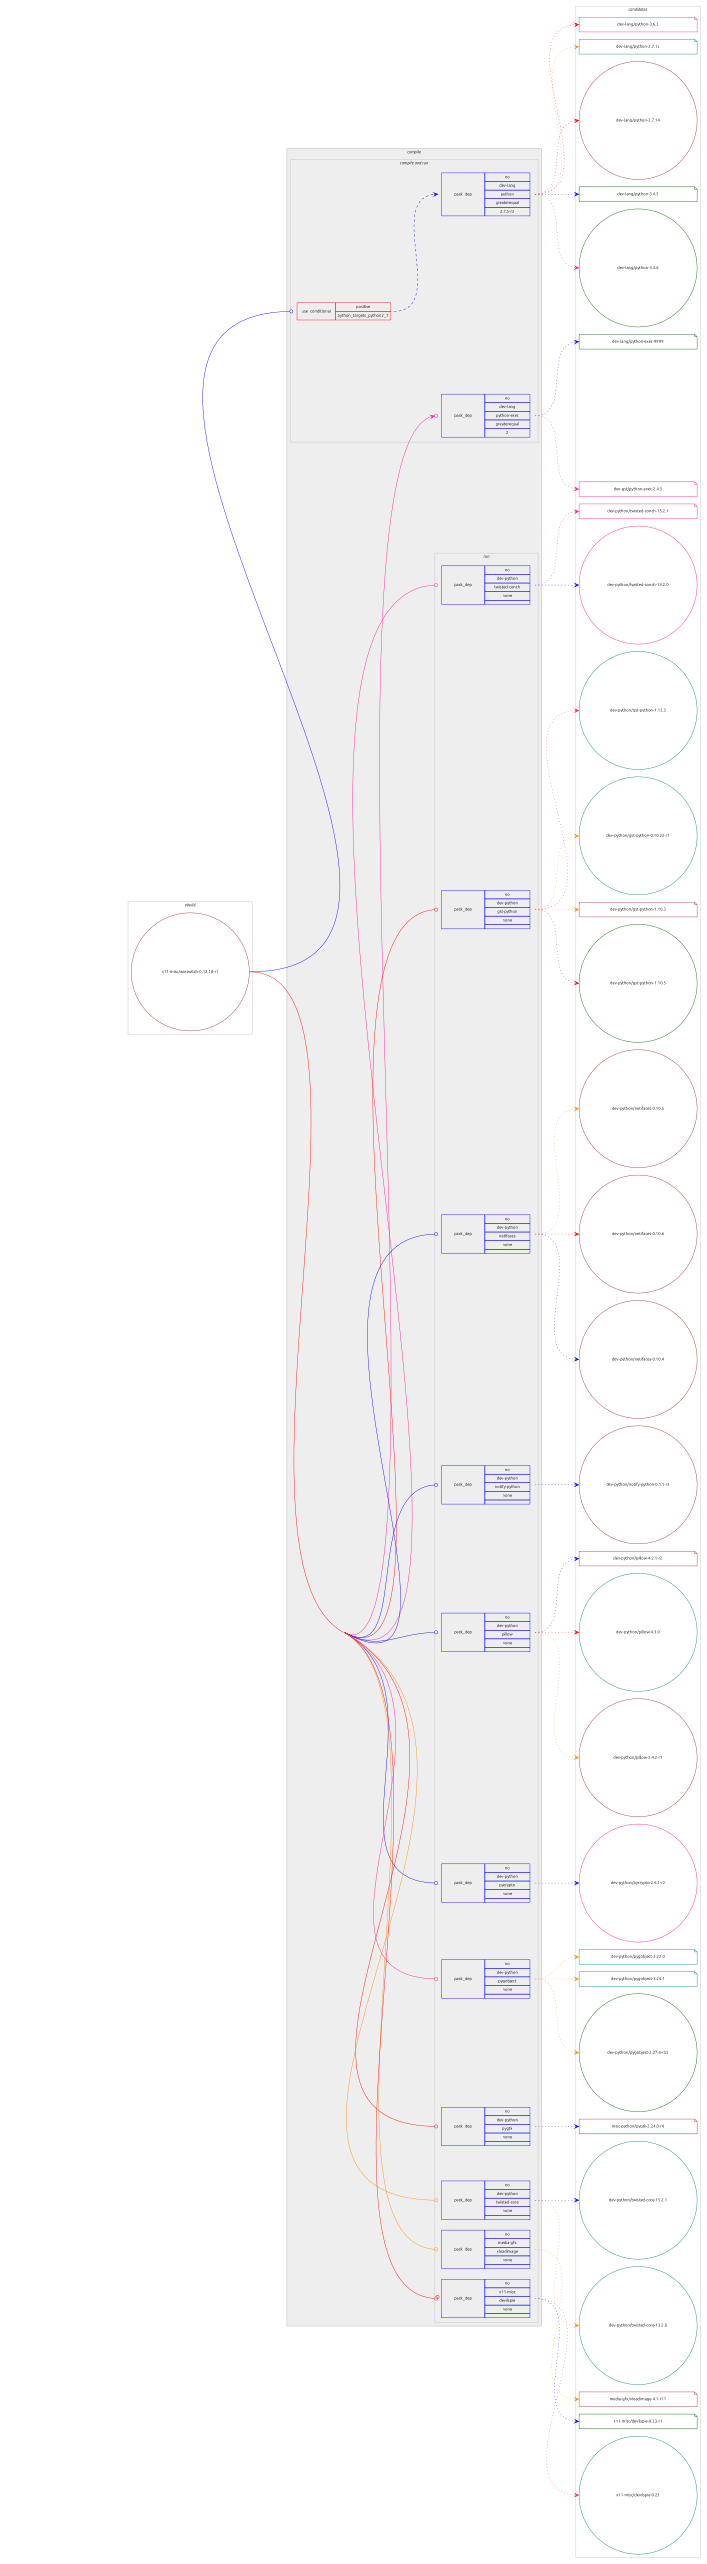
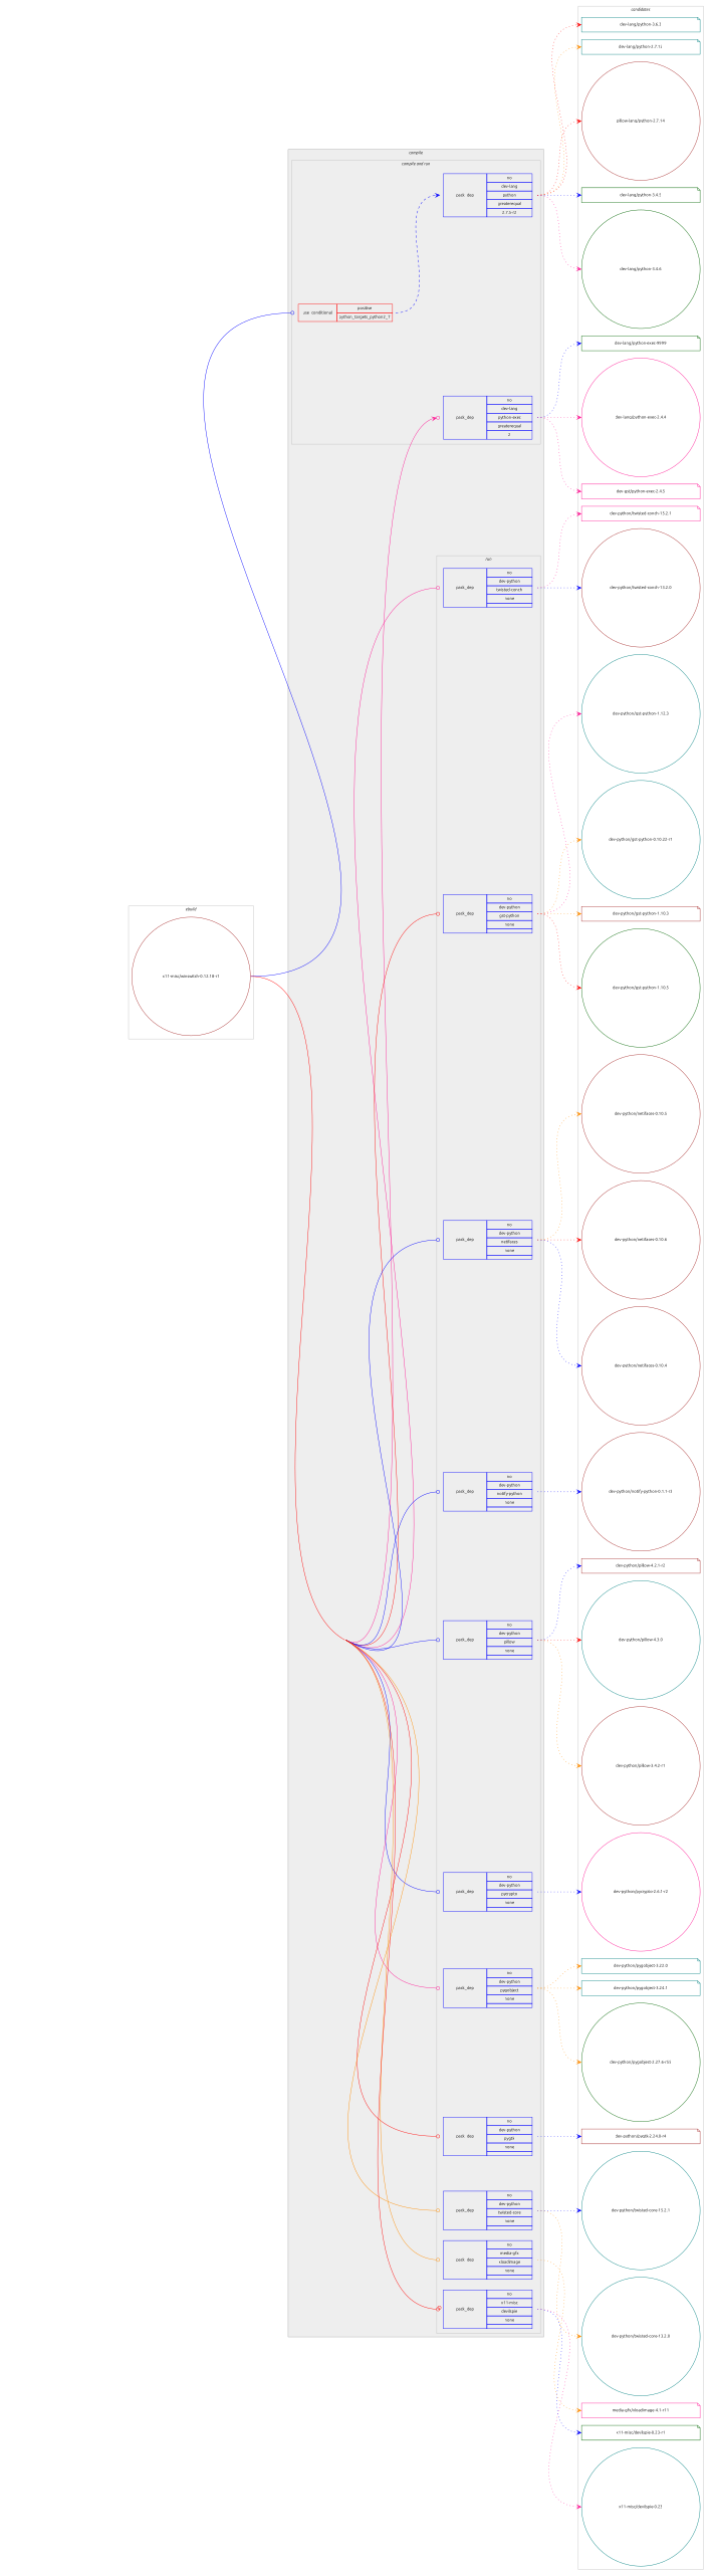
  digraph {
    compound=true
    concentrate=true
    fontname=Ubuntu
    fontsize=10
    newrank=true
    rankdir=LR
    ranksep=1.5
    node [color=blue fontname=Ubuntu fontsize=10 shape=circle]
    edge [arrowhead=vee color=blue fontname=Ubuntu headport=w style=dotted tailport=e weight=100]
    n1 [color=brown label="x11-misc/winswitch-0.12.18-r1" width=4]
    n2 [label=<<TABLE BORDER="0" CELLBORDER="1" CELLSPACING="0" CELLPADDING="4" WIDTH="220"><TR><TD ROWSPAN="6" CELLPADDING="30">pack_dep</TD></TR><TR><TD WIDTH="110">no</TD></TR><TR><TD>dev-lang</TD></TR><TR><TD>python</TD></TR><TR><TD>greaterequal</TD></TR><TR><TD>2.7.5-r2</TD></TR></TABLE>> shape=none]
    n3 [color=red label=<<TABLE BORDER="0" CELLBORDER="1" CELLSPACING="0" CELLPADDING="4"><TR><TD ROWSPAN="3" CELLPADDING="10">use_conditional</TD></TR><TR><TD>positive</TD></TR><TR><TD>python_targets_python2_7</TD></TR></TABLE>> shape=none]
    n4 [label=<<TABLE BORDER="0" CELLBORDER="1" CELLSPACING="0" CELLPADDING="4" WIDTH="220"><TR><TD ROWSPAN="6" CELLPADDING="30">pack_dep</TD></TR><TR><TD WIDTH="110">no</TD></TR><TR><TD>dev-lang</TD></TR><TR><TD>python-exec</TD></TR><TR><TD>greaterequal</TD></TR><TR><TD>2</TD></TR></TABLE>> shape=none]
    n5 [label=<<TABLE BORDER="0" CELLBORDER="1" CELLSPACING="0" CELLPADDING="4" WIDTH="220"><TR><TD ROWSPAN="6" CELLPADDING="30">pack_dep</TD></TR><TR><TD WIDTH="110">no</TD></TR><TR><TD>dev-python</TD></TR><TR><TD>twisted-conch</TD></TR><TR><TD>none</TD></TR><TR><TD></TD></TR></TABLE>> shape=none]
    n6 [label=<<TABLE BORDER="0" CELLBORDER="1" CELLSPACING="0" CELLPADDING="4" WIDTH="220"><TR><TD ROWSPAN="6" CELLPADDING="30">pack_dep</TD></TR><TR><TD WIDTH="110">no</TD></TR><TR><TD>dev-python</TD></TR><TR><TD>gst-python</TD></TR><TR><TD>none</TD></TR><TR><TD></TD></TR></TABLE>> shape=none]
    n7 [label=<<TABLE BORDER="0" CELLBORDER="1" CELLSPACING="0" CELLPADDING="4" WIDTH="220"><TR><TD ROWSPAN="6" CELLPADDING="30">pack_dep</TD></TR><TR><TD WIDTH="110">no</TD></TR><TR><TD>dev-python</TD></TR><TR><TD>netifaces</TD></TR><TR><TD>none</TD></TR><TR><TD></TD></TR></TABLE>> shape=none]
    n8 [label=<<TABLE BORDER="0" CELLBORDER="1" CELLSPACING="0" CELLPADDING="4" WIDTH="220"><TR><TD ROWSPAN="6" CELLPADDING="30">pack_dep</TD></TR><TR><TD WIDTH="110">no</TD></TR><TR><TD>dev-python</TD></TR><TR><TD>notify-python</TD></TR><TR><TD>none</TD></TR><TR><TD></TD></TR></TABLE>> shape=none]
    n9 [label=<<TABLE BORDER="0" CELLBORDER="1" CELLSPACING="0" CELLPADDING="4" WIDTH="220"><TR><TD ROWSPAN="6" CELLPADDING="30">pack_dep</TD></TR><TR><TD WIDTH="110">no</TD></TR><TR><TD>dev-python</TD></TR><TR><TD>pillow</TD></TR><TR><TD>none</TD></TR><TR><TD></TD></TR></TABLE>> shape=none]
    n10 [label=<<TABLE BORDER="0" CELLBORDER="1" CELLSPACING="0" CELLPADDING="4" WIDTH="220"><TR><TD ROWSPAN="6" CELLPADDING="30">pack_dep</TD></TR><TR><TD WIDTH="110">no</TD></TR><TR><TD>dev-python</TD></TR><TR><TD>pycrypto</TD></TR><TR><TD>none</TD></TR><TR><TD></TD></TR></TABLE>> shape=none]
    n11 [label=<<TABLE BORDER="0" CELLBORDER="1" CELLSPACING="0" CELLPADDING="4" WIDTH="220"><TR><TD ROWSPAN="6" CELLPADDING="30">pack_dep</TD></TR><TR><TD WIDTH="110">no</TD></TR><TR><TD>dev-python</TD></TR><TR><TD>pygobject</TD></TR><TR><TD>none</TD></TR><TR><TD></TD></TR></TABLE>> shape=none]
    n12 [label=<<TABLE BORDER="0" CELLBORDER="1" CELLSPACING="0" CELLPADDING="4" WIDTH="220"><TR><TD ROWSPAN="6" CELLPADDING="30">pack_dep</TD></TR><TR><TD WIDTH="110">no</TD></TR><TR><TD>dev-python</TD></TR><TR><TD>pygtk</TD></TR><TR><TD>none</TD></TR><TR><TD></TD></TR></TABLE>> shape=none]
    n13 [label=<<TABLE BORDER="0" CELLBORDER="1" CELLSPACING="0" CELLPADDING="4" WIDTH="220"><TR><TD ROWSPAN="6" CELLPADDING="30">pack_dep</TD></TR><TR><TD WIDTH="110">no</TD></TR><TR><TD>dev-python</TD></TR><TR><TD>twisted-core</TD></TR><TR><TD>none</TD></TR><TR><TD></TD></TR></TABLE>> shape=none]
    n14 [label=<<TABLE BORDER="0" CELLBORDER="1" CELLSPACING="0" CELLPADDING="4" WIDTH="220"><TR><TD ROWSPAN="6" CELLPADDING="30">pack_dep</TD></TR><TR><TD WIDTH="110">no</TD></TR><TR><TD>media-gfx</TD></TR><TR><TD>xloadimage</TD></TR><TR><TD>none</TD></TR><TR><TD></TD></TR></TABLE>> shape=none]
    n15 [label=<<TABLE BORDER="0" CELLBORDER="1" CELLSPACING="0" CELLPADDING="4" WIDTH="220"><TR><TD ROWSPAN="6" CELLPADDING="30">pack_dep</TD></TR><TR><TD WIDTH="110">no</TD></TR><TR><TD>x11-misc</TD></TR><TR><TD>devilspie</TD></TR><TR><TD>none</TD></TR><TR><TD></TD></TR></TABLE>> shape=none]
    n16 [color=teal label="dev-lang/python-2.7.12" shape=note width=4]
-   n17 [color=brown label="dev-lang/python-2.7.14" width=4]
+   n17 [color=brown label="pillow-lang/python-2.7.14" width=4]
    n18 [color=darkgreen label="dev-lang/python-3.4.5" shape=note width=4]
    n19 [color=darkgreen label="dev-lang/python-3.4.6" width=4]
-   n20 [color=deeppink label="dev-lang/python-3.6.3" shape=note width=4]
+   n20 [color=teal label="dev-lang/python-3.6.3" shape=note width=4]
+   n21 [color=deeppink label="dev-lang/python-exec-2.4.4" width=4]
    n22 [color=deeppink label="dev-gst/python-exec-2.4.5" shape=note width=4]
    n23 [color=darkgreen label="dev-lang/python-exec-9999" shape=note width=4]
    n24 [color=teal label="dev-python/gst-python-0.10.22-r1" width=4]
    n25 [color=brown label="dev-python/gst-python-1.10.3" shape=note width=4]
    n26 [color=darkgreen label="dev-python/gst-python-1.10.5" width=4]
    n27 [color=teal label="dev-python/gst-python-1.12.3" width=4]
    n28 [color=brown label="dev-python/netifaces-0.10.4" width=4]
    n29 [color=brown label="dev-python/netifaces-0.10.5" width=4]
    n30 [color=brown label="dev-python/netifaces-0.10.6" width=4]
    n31 [color=brown label="dev-python/notify-python-0.1.1-r3" width=4]
    n32 [color=brown label="dev-python/pillow-3.4.2-r1" width=4]
    n33 [color=brown label="dev-python/pillow-4.2.1-r2" shape=note width=4]
    n34 [color=teal label="dev-python/pillow-4.3.0" width=4]
    n35 [color=deeppink label="dev-python/pycrypto-2.6.1-r2" width=4]
    n36 [color=darkgreen label="dev-python/pygobject-2.27.6-r55" width=4]
    n37 [color=teal label="dev-python/pygobject-3.22.0" shape=note width=4]
    n38 [color=teal label="dev-python/pygobject-3.24.1" shape=note width=4]
-   n39 [color=brown label="misc-python/pygtk-2.24.0-r4" shape=note width=4]
-   n40 [color=deeppink label="dev-python/twisted-conch-13.2.0" width=4]
+   n39 [color=brown label="dev-python/pygtk-2.24.0-r4" shape=note width=4]
+   n40 [color=brown label="dev-python/twisted-conch-13.2.0" width=4]
    n41 [color=deeppink label="dev-python/twisted-conch-15.2.1" shape=note width=4]
    n42 [color=teal label="dev-python/twisted-core-13.2.0" width=4]
    n43 [color=teal label="dev-python/twisted-core-15.2.1" width=4]
-   n44 [color=brown label="media-gfx/xloadimage-4.1-r11" shape=note width=4]
+   n44 [color=deeppink label="media-gfx/xloadimage-4.1-r11" shape=note width=4]
    n45 [color=teal label="x11-misc/devilspie-0.23" width=4]
    n46 [color=darkgreen label="x11-misc/devilspie-0.23-r1" shape=note width=4]
    subgraph cluster_1 {
      color=gray
      label=<<i>ebuild</i>>
      rank=same
      n1
    }
    subgraph cluster_2 {
      color=gray
      label=<<i>dependencies</i>>
      subgraph cluster_3 {
        color=gray
        fillcolor="#eeeeee"
        label=<<i>compile</i>>
        style=filled
      }
      subgraph cluster_4 {
        color=gray
        fillcolor="#eeeeee"
        label=<<i>compile and run</i>>
        style=filled
        subgraph sub_5 {
          color=gray
          fillcolor="#eeeeee"
          label=<<i>compile and run</i>>
          style=filled
          n3
          subgraph sub_6 {
            color=gray
            fillcolor="#eeeeee"
            label=<<i>compile and run</i>>
            style=filled
            n2
          }
        }
        subgraph sub_7 {
          color=gray
          fillcolor="#eeeeee"
          label=<<i>compile and run</i>>
          style=filled
          n4
        }
      }
      subgraph cluster_8 {
        color=gray
        fillcolor="#eeeeee"
        label=<<i>run</i>>
        style=filled
        subgraph sub_9 {
          color=gray
          fillcolor="#eeeeee"
          label=<<i>run</i>>
          style=filled
          n5
        }
        subgraph sub_10 {
          color=gray
          fillcolor="#eeeeee"
          label=<<i>run</i>>
          style=filled
          n6
        }
        subgraph sub_11 {
          color=gray
          fillcolor="#eeeeee"
          label=<<i>run</i>>
          style=filled
          n7
        }
        subgraph sub_12 {
          color=gray
          fillcolor="#eeeeee"
          label=<<i>run</i>>
          style=filled
          n8
        }
        subgraph sub_13 {
          color=gray
          fillcolor="#eeeeee"
          label=<<i>run</i>>
          style=filled
          n9
        }
        subgraph sub_14 {
          color=gray
          fillcolor="#eeeeee"
          label=<<i>run</i>>
          style=filled
          n10
        }
        subgraph sub_15 {
          color=gray
          fillcolor="#eeeeee"
          label=<<i>run</i>>
          style=filled
          n11
        }
        subgraph sub_16 {
          color=gray
          fillcolor="#eeeeee"
          label=<<i>run</i>>
          style=filled
          n12
        }
        subgraph sub_17 {
          color=gray
          fillcolor="#eeeeee"
          label=<<i>run</i>>
          style=filled
          n13
        }
        subgraph sub_18 {
          color=gray
          fillcolor="#eeeeee"
          label=<<i>run</i>>
          style=filled
          n14
        }
        subgraph sub_19 {
          color=gray
          fillcolor="#eeeeee"
          label=<<i>run</i>>
          style=filled
          n15
        }
      }
    }
    subgraph cluster_20 {
      color=gray
      label=<<i>candidates</i>>
      rank=same
      subgraph sub_21 {
        color=black
        label=<<i>candidates</i>>
        nodesep=1
        rank=same
        n16
        n17
        n18
        n19
        n20
      }
      subgraph sub_22 {
        color=black
        label=<<i>candidates</i>>
        nodesep=1
        rank=same
+       n21
        n22
        n23
      }
      subgraph sub_23 {
        color=black
        label=<<i>candidates</i>>
        nodesep=1
        rank=same
        n24
        n25
        n26
        n27
      }
      subgraph sub_24 {
        color=black
        label=<<i>candidates</i>>
        nodesep=1
        rank=same
        n28
        n29
        n30
      }
      subgraph sub_25 {
        color=black
        label=<<i>candidates</i>>
        nodesep=1
        rank=same
        n31
      }
      subgraph sub_26 {
        color=black
        label=<<i>candidates</i>>
        nodesep=1
        rank=same
        n32
        n33
        n34
      }
      subgraph sub_27 {
        color=black
        label=<<i>candidates</i>>
        nodesep=1
        rank=same
        n35
      }
      subgraph sub_28 {
        color=black
        label=<<i>candidates</i>>
        nodesep=1
        rank=same
        n36
        n37
        n38
      }
      subgraph sub_29 {
        color=black
        label=<<i>candidates</i>>
        nodesep=1
        rank=same
        n39
      }
      subgraph sub_30 {
        color=black
        label=<<i>candidates</i>>
        nodesep=1
        rank=same
        n40
        n41
      }
      subgraph sub_31 {
        color=black
        label=<<i>candidates</i>>
        nodesep=1
        rank=same
        n42
        n43
      }
      subgraph sub_32 {
        color=black
        label=<<i>candidates</i>>
        nodesep=1
        rank=same
        n44
      }
      subgraph sub_33 {
        color=black
        label=<<i>candidates</i>>
        nodesep=1
        rank=same
        n45
        n46
      }
    }
    n1 -> n3 [arrowhead=odot style=solid weight=20]
    n1 -> n4 [arrowhead=odotvee color=deeppink style=solid weight=20]
    n1 -> n5 [arrowhead=odot color=deeppink style=solid weight=20]
    n1 -> n6 [arrowhead=odot color=red style=solid weight=20]
    n1 -> n7 [arrowhead=odot style=solid weight=20]
    n1 -> n8 [arrowhead=odot style=solid weight=20]
    n1 -> n9 [arrowhead=odot style=solid weight=20]
    n1 -> n10 [arrowhead=odot style=solid weight=20]
    n1 -> n11 [arrowhead=odot color=deeppink style=solid weight=20]
    n1 -> n12 [arrowhead=odot color=red style=solid weight=20]
    n1 -> n13 [arrowhead=odot color=darkorange style=solid weight=20]
    n1 -> n14 [arrowhead=odot color=darkorange style=solid weight=20]
    n1 -> n15 [arrowhead=odot color=red style=solid weight=20]
    n2 -> n16 [color=darkorange]
    n2 -> n17 [color=red]
    n2 -> n18
    n2 -> n19 [color=deeppink]
    n2 -> n20 [color=red]
    n3 -> n2 [style=dashed weight=20]
+   n4 -> n21 [color=deeppink]
    n4 -> n22 [color=deeppink]
    n4 -> n23
    n5 -> n40
    n5 -> n41 [color=deeppink]
    n6 -> n24 [color=darkorange]
    n6 -> n25 [color=darkorange]
    n6 -> n26 [color=red]
    n6 -> n27 [color=deeppink]
    n7 -> n28
    n7 -> n29 [color=darkorange]
    n7 -> n30 [color=red]
    n8 -> n31
    n9 -> n32 [color=darkorange]
    n9 -> n33
    n9 -> n34 [color=red]
    n10 -> n35
    n11 -> n36 [color=darkorange]
    n11 -> n37 [color=darkorange]
    n11 -> n38 [color=darkorange]
    n12 -> n39
    n13 -> n42 [color=darkorange]
    n13 -> n43
    n14 -> n44 [color=darkorange]
    n15 -> n45 [color=deeppink]
    n15 -> n46
  }
